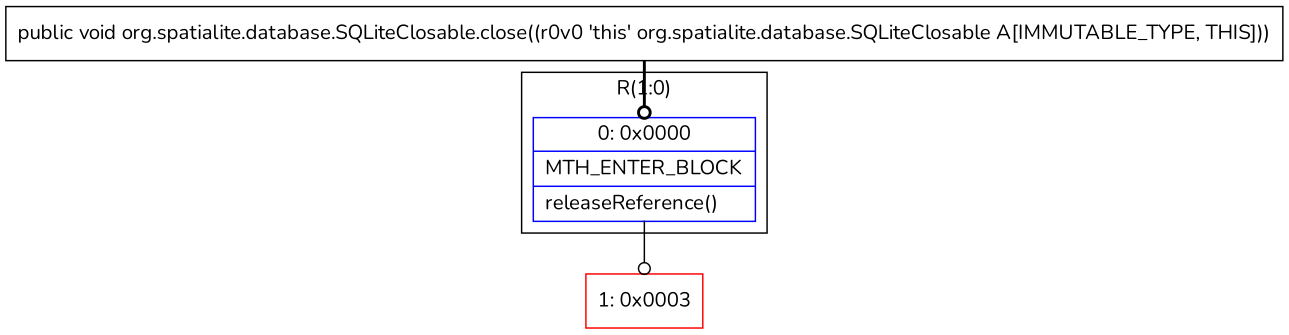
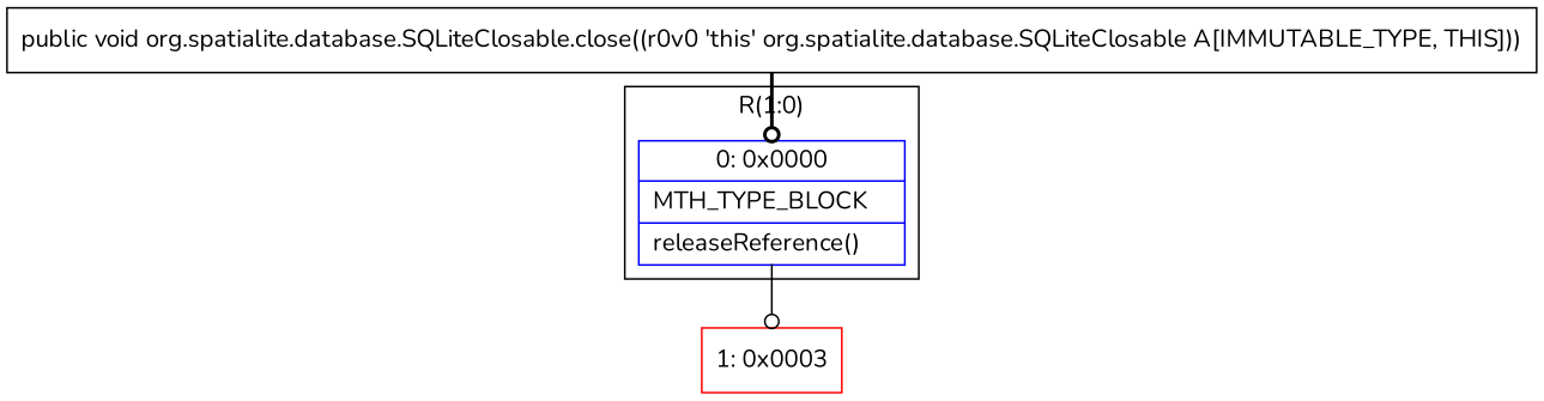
  digraph {
    fontname=Nunito
    node [shape=record fontname=Nunito]
    edge [arrowhead=odot fontname=Nunito]
-   n1 [color=blue label="{0\:\ 0x0000|MTH_ENTER_BLOCK\l|releaseReference()\l}"]
+   n1 [color=blue label="{0\:\ 0x0000|MTH_TYPE_BLOCK\l|releaseReference()\l}"]
    n2 [color=red label="{1\:\ 0x0003}"]
    n3 [label="{public void org.spatialite.database.SQLiteClosable.close((r0v0 'this' org.spatialite.database.SQLiteClosable A[IMMUTABLE_TYPE, THIS])) }"]
    subgraph cluster_1 {
      label="R(1:0)"
      n1
    }
    n1 -> n2 [style=solid]
    n3 -> n1 [style=bold]
  }
